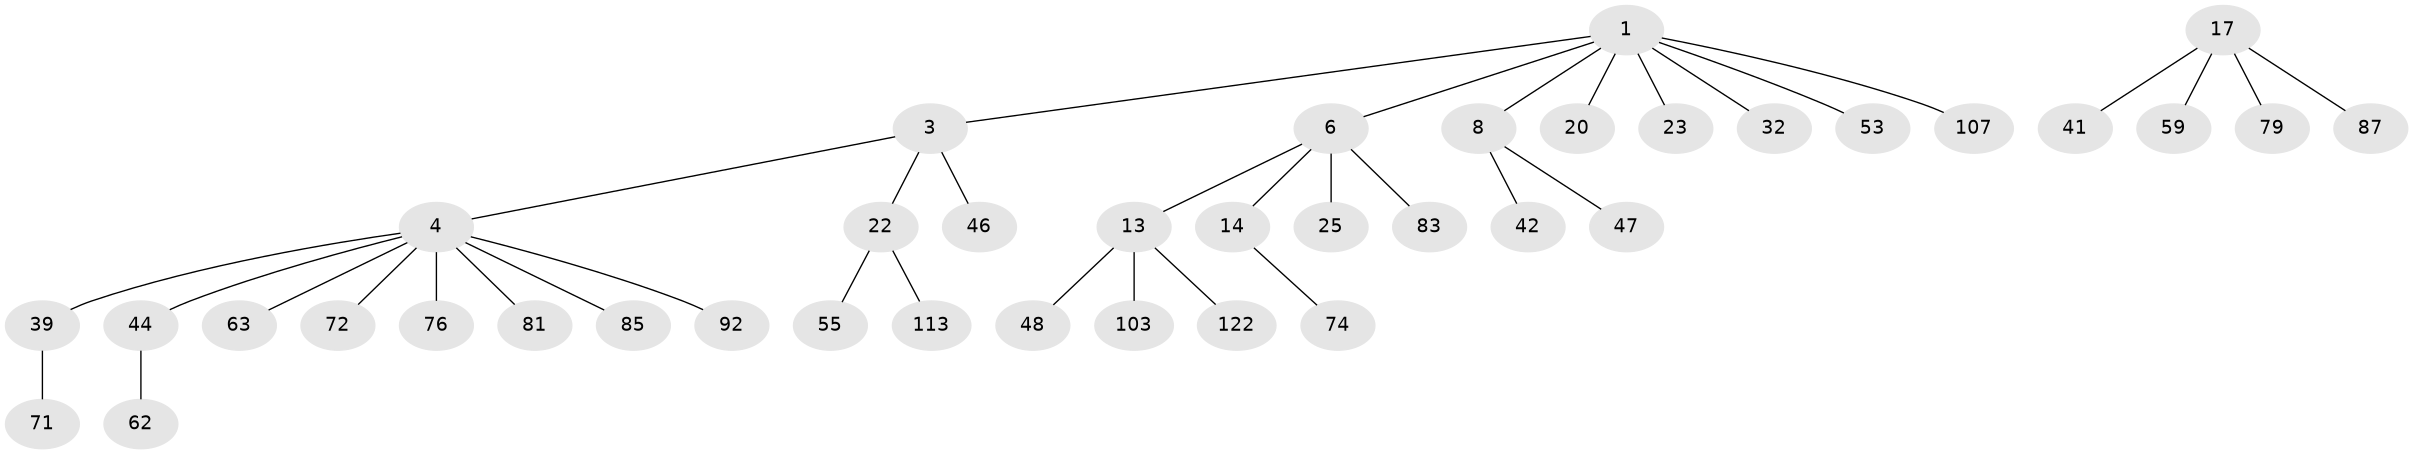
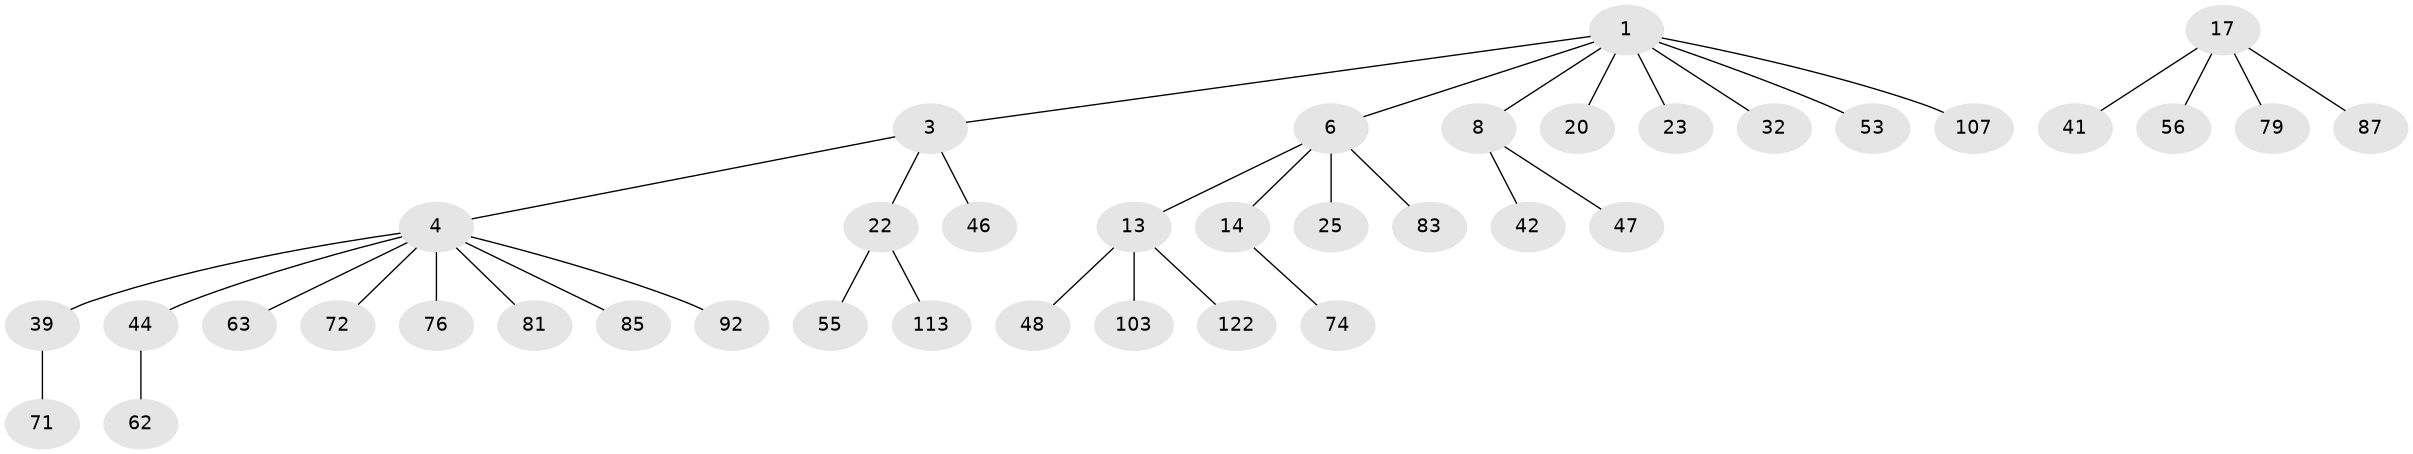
  graph {
    fontname="DejaVu Sans"
    node [color=gray90 fontname="DejaVu Sans" style=filled]
    edge [fontname="DejaVu Sans"]
    1 [super="+2"]
    3 [super="+9+49"]
    6 [super="+10+38+33"]
    8 [super="+70+88+26"]
    20
    23 [super="+82+78+98"]
    32
    53
    107 [super="+112"]
    4 [super="+7+65+50+5"]
    22 [super="+35+102"]
    46 [super="+68+116"]
    13 [super="+15+16"]
    14 [super="+51"]
    25
    83
    42 [super="+77"]
    47 [super="+75"]
    39 [super="+52"]
    44 [super="+80+61"]
    63
    72
    76 [super="+109"]
    81 [super="+84"]
    85
    92
    55 [super="+69+126+120+96"]
    113
    71 [super="+101"]
    62
    48 [super="+128+54"]
    103
    122
    74
    17 [super="+29+57+18"]
    41 [super="+43"]
-   59
+   59 [label=56]
    79 [super="+105"]
    87
    1 -- 3
    1 -- 6
    1 -- 8
    1 -- 20
    1 -- 23
    1 -- 32
    1 -- 53
    1 -- 107
    3 -- 4
    3 -- 22
    3 -- 46
    6 -- 13
    6 -- 14
    6 -- 25
    6 -- 83
    8 -- 42
    8 -- 47
    4 -- 39
    4 -- 44
    4 -- 63
    4 -- 72
    4 -- 76
    4 -- 81
    4 -- 85
    4 -- 92
    22 -- 55
    22 -- 113
    13 -- 48
    13 -- 103
    13 -- 122
    14 -- 74
    39 -- 71
    44 -- 62
    17 -- 41
    17 -- 59
    17 -- 79
    17 -- 87
  }
